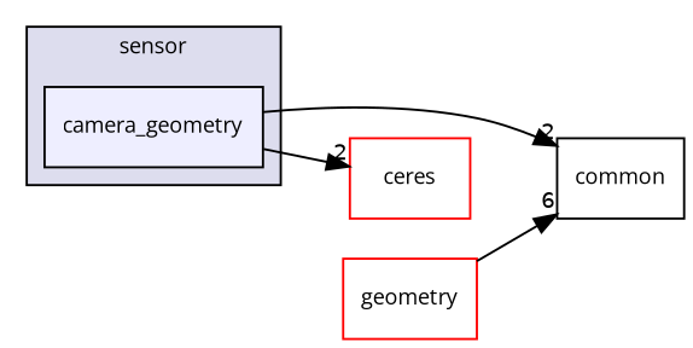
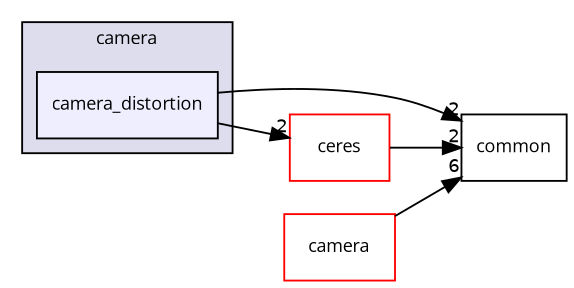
  digraph {
    compound=true
    fontname="Open Sans"
    rankdir=LR
    node [fillcolor=white fontname="Open Sans" fontsize=10 shape=box style=filled]
    edge [fontname="Open Sans" headlabel=2 labeldistance=1.5 labelfontname=Helvetica labelfontsize=10]
-   n1 [fillcolor="#eeeeff" label=camera_geometry pencolor=black]
+   n1 [fillcolor="#eeeeff" label=camera_distortion pencolor=black]
    n2 [label=common fillcolor="" style=""]
    n3 [color=red label=ceres]
-   n4 [color=red label=geometry]
+   n4 [color=red label=camera]
    subgraph cluster_1 {
      bgcolor="#ddddee"
      fontsize=10
-     label=sensor
+     label=camera
      pencolor=black
      n1
    }
    n1 -> n2
    n1 -> n3
+   n3 -> n2
    n4 -> n2 [headlabel=6]
  }
